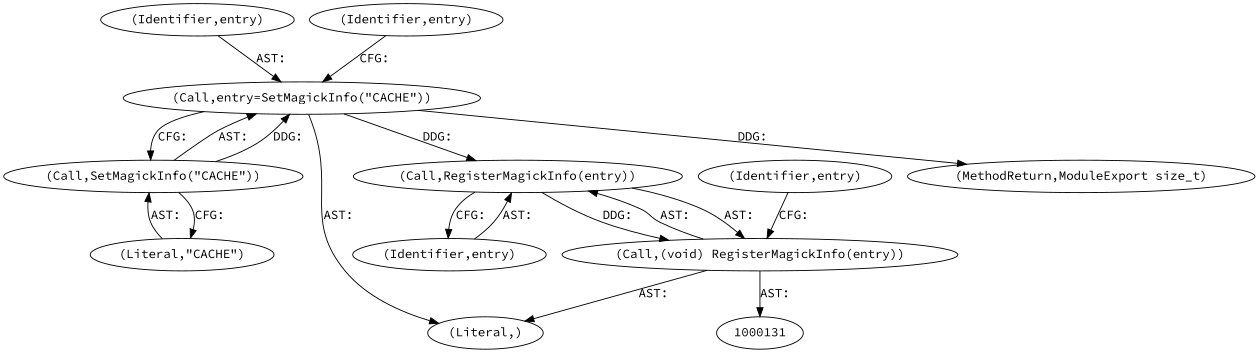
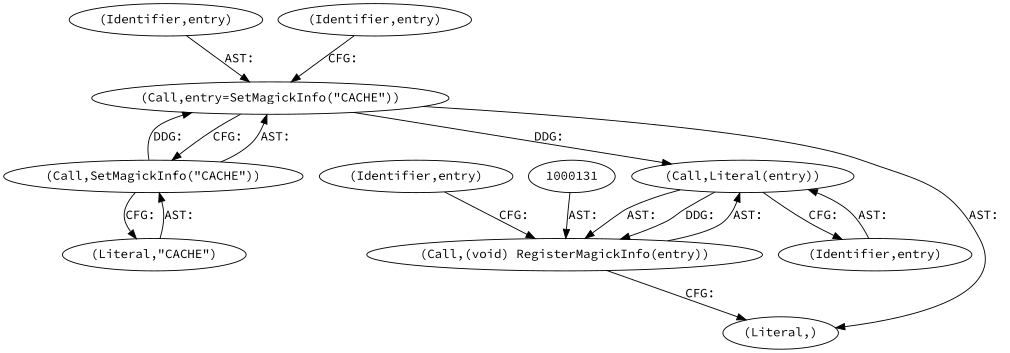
  digraph {
    fontname="Source Code Pro"
    node [fontname="Source Code Pro"]
    edge [fontname="Source Code Pro"]
    n1 [label="(Call,entry=SetMagickInfo(\"CACHE\"))"]
    n2 [label="(Call,SetMagickInfo(\"CACHE\"))"]
-   n3 [label="(Call,RegisterMagickInfo(entry))"]
+   n3 [label="(Call,Literal(entry))"]
    n4 [label="(Literal,)"]
-   n5 [label="(MethodReturn,ModuleExport size_t)"]
    n6 [label="(Literal,\"CACHE\")"]
    n7 [label="(Call,(void) RegisterMagickInfo(entry))"]
    n8 [label="(Identifier,entry)"]
    n9 [label="(Identifier,entry)"]
    n10 [label="(Identifier,entry)"]
    n11 [label="(Identifier,entry)"]
    1000131
    n1 -> n2 [label="CFG: "]
    n1 -> n3 [label="DDG: "]
    n1 -> n4 [label="AST: "]
-   n1 -> n5 [label="DDG: "]
    n2 -> n1 [label="AST: "]
    n2 -> n1 [label="DDG: "]
    n2 -> n6 [label="CFG: "]
    n3 -> n7 [label="AST: "]
    n3 -> n7 [label="DDG: "]
    n3 -> n8 [label="CFG: "]
    n6 -> n2 [label="AST: "]
    n7 -> n3 [label="AST: "]
-   n7 -> n4 [label="AST: "]
+   n7 -> n4 [label="CFG: "]
    n8 -> n3 [label="AST: "]
    n9 -> n1 [label="AST: "]
    n10 -> n7 [label="CFG: "]
    n11 -> n1 [label="CFG: "]
-   n7 -> 1000131 [label="AST: "]
+   1000131 -> n7 [label="AST: "]
  }
